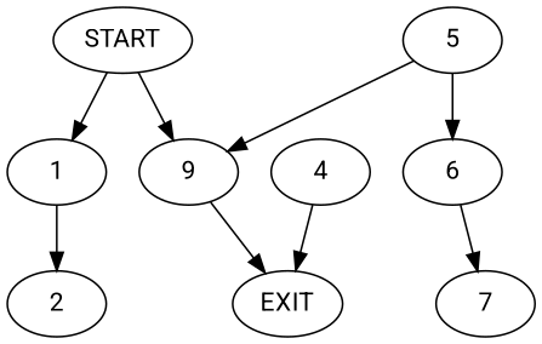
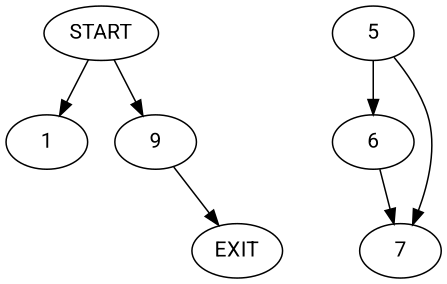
  digraph {
    fontname=Roboto
    node [fontname=Roboto]
    edge [fontname=Roboto]
    n1 [label=START]
    1
    9
-   2
    n5 [label=EXIT]
-   4
    5
    6
    7
    n1 -> 1
    n1 -> 9
-   1 -> 2
    9 -> n5
-   4 -> n5
    5 -> 6
-   5 -> 9
+   5 -> 7
    6 -> 7
  }
